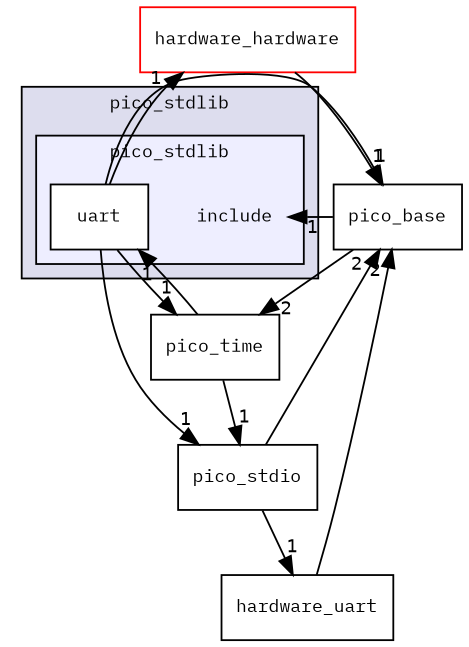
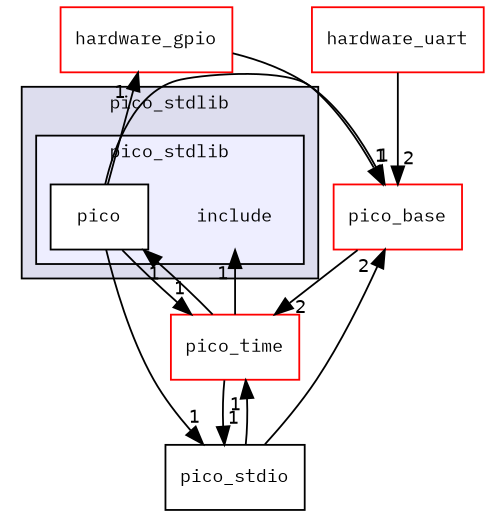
  digraph {
    compound=true
    fontname="IBM Plex Mono"
    node [fontname="IBM Plex Mono" fontsize=10 shape=box color=red fillcolor=white style=filled]
    edge [fontname="IBM Plex Mono" headlabel=1 labeldistance=1.5 labelfontname=Helvetica labelfontsize=10]
    n1 [label=include shape=plaintext color="" fillcolor="" style=""]
-   n2 [color=black label=uart]
-   n3 [label=hardware_hardware]
-   n4 [color=black label=pico_base]
-   n5 [color=black label=pico_time]
+   n2 [color=black label=pico]
+   n3 [label=hardware_gpio]
+   n4 [label=pico_base]
+   n5 [label=pico_time]
    n6 [color=black label=pico_stdio]
-   n7 [color=black label=hardware_uart]
+   n7 [label=hardware_uart]
    subgraph cluster_1 {
      bgcolor="#ddddee"
      fontsize=10
      label=pico_stdlib
      pencolor=black
      subgraph cluster_2 {
        bgcolor="#eeeeff"
        fontsize=10
        label=pico_stdlib
        pencolor=black
        n1
        n2
      }
    }
    n2 -> n3
    n2 -> n4
    n2 -> n5
    n2 -> n6
    n3 -> n4
    n4 -> n5 [headlabel=2]
-   n4 -> n1
+   n5 -> n1
    n5 -> n2
    n5 -> n6
    n6 -> n4 [headlabel=2]
-   n6 -> n7
+   n6 -> n5
    n7 -> n4 [headlabel=2]
  }
